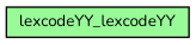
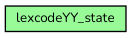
  digraph {
    rankdir=LR
    fontname=Nunito
-   n1 [color=black fillcolor=palegreen fontname=Nunito fontsize=10 height=0.2 label=lexcodeYY_lexcodeYY shape=record style=filled width=0.4]
+   n1 [color=black fillcolor=palegreen fontname=Nunito fontsize=10 height=0.2 label=lexcodeYY_state shape=record style=filled width=0.4]
  }
